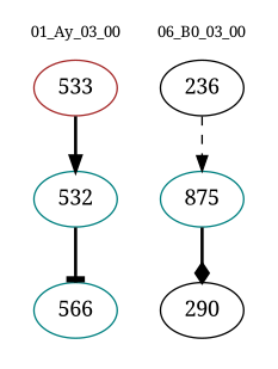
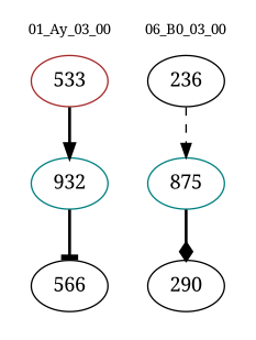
  digraph {
    fontname="Noto Serif"
    node [color=teal fontname="Noto Serif"]
    edge [arrowhead=normal color=black fontname="Noto Serif" style=bold]
    n1 [color=brown label=533]
-   n2 [label=532]
-   n3 [label=566]
+   n2 [label=932]
+   n3 [color=black label=566]
    n4 [color=black label=236]
    n5 [label=875]
    n6 [color=black label=290]
    subgraph cluster_1 {
      color=white
      fontsize=10
      label="01_Ay_03_00"
      n1
      n2
      n3
    }
    subgraph cluster_2 {
      color=white
      fontsize=10
      label="06_B0_03_00"
      n4
      n5
      n6
    }
    n1 -> n2
    n2 -> n3 [arrowhead=tee]
    n4 -> n5 [style=dashed]
    n5 -> n6 [arrowhead=diamond]
  }
